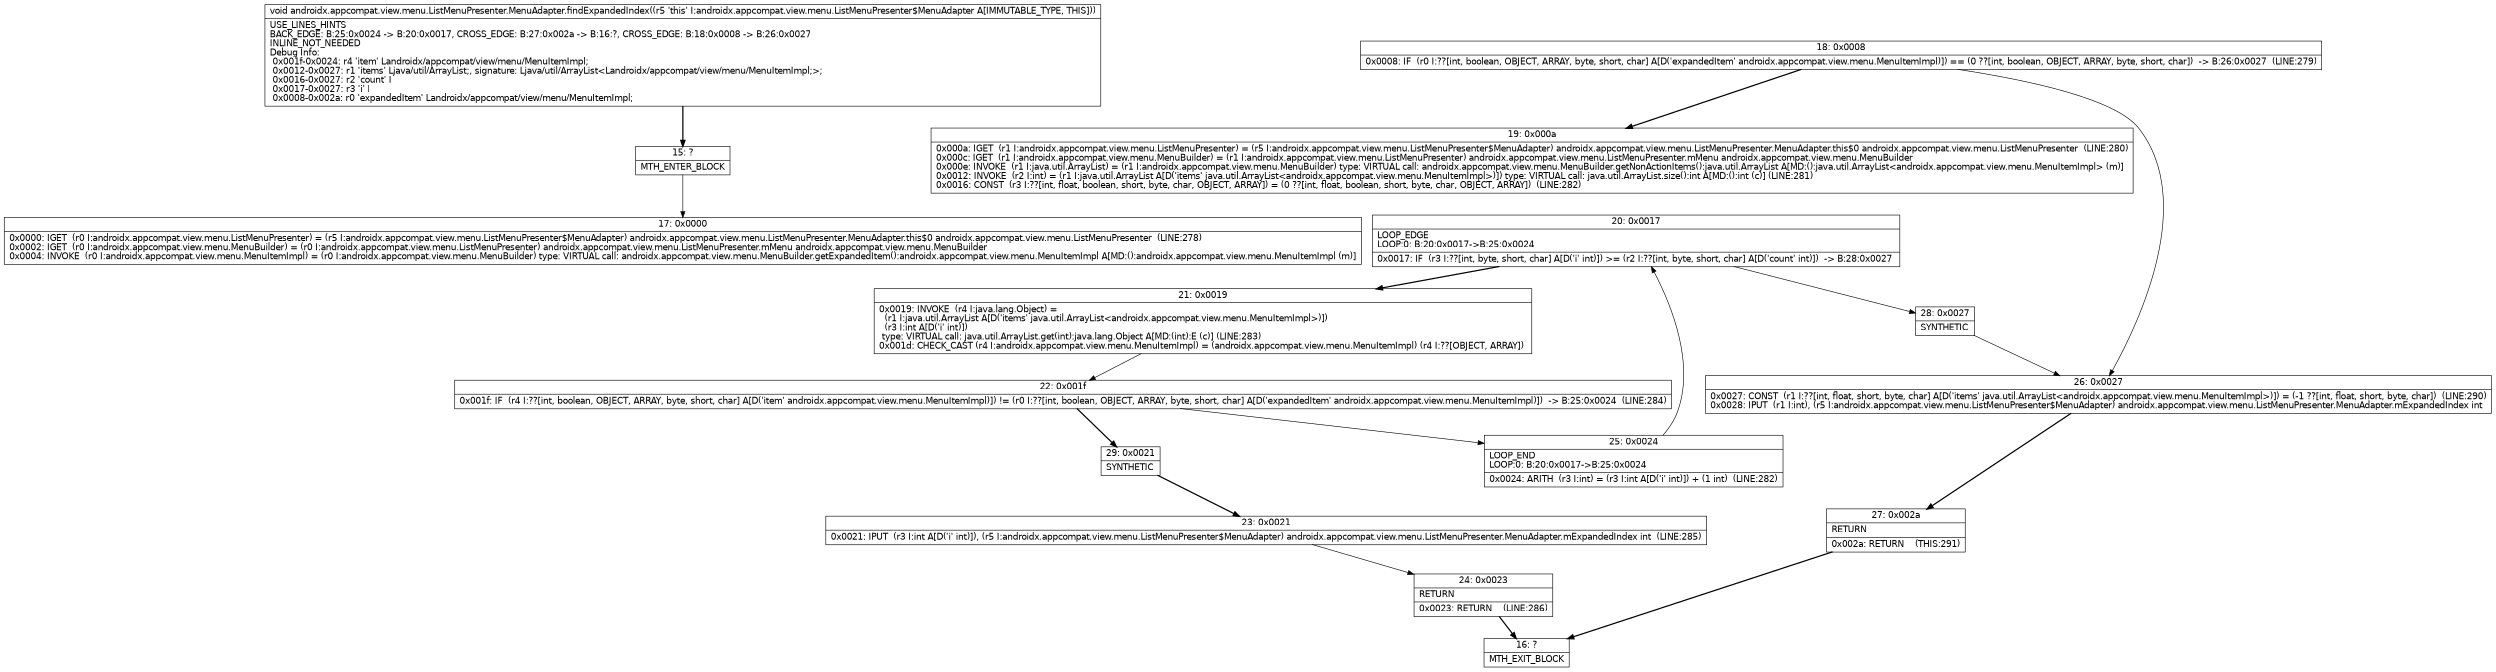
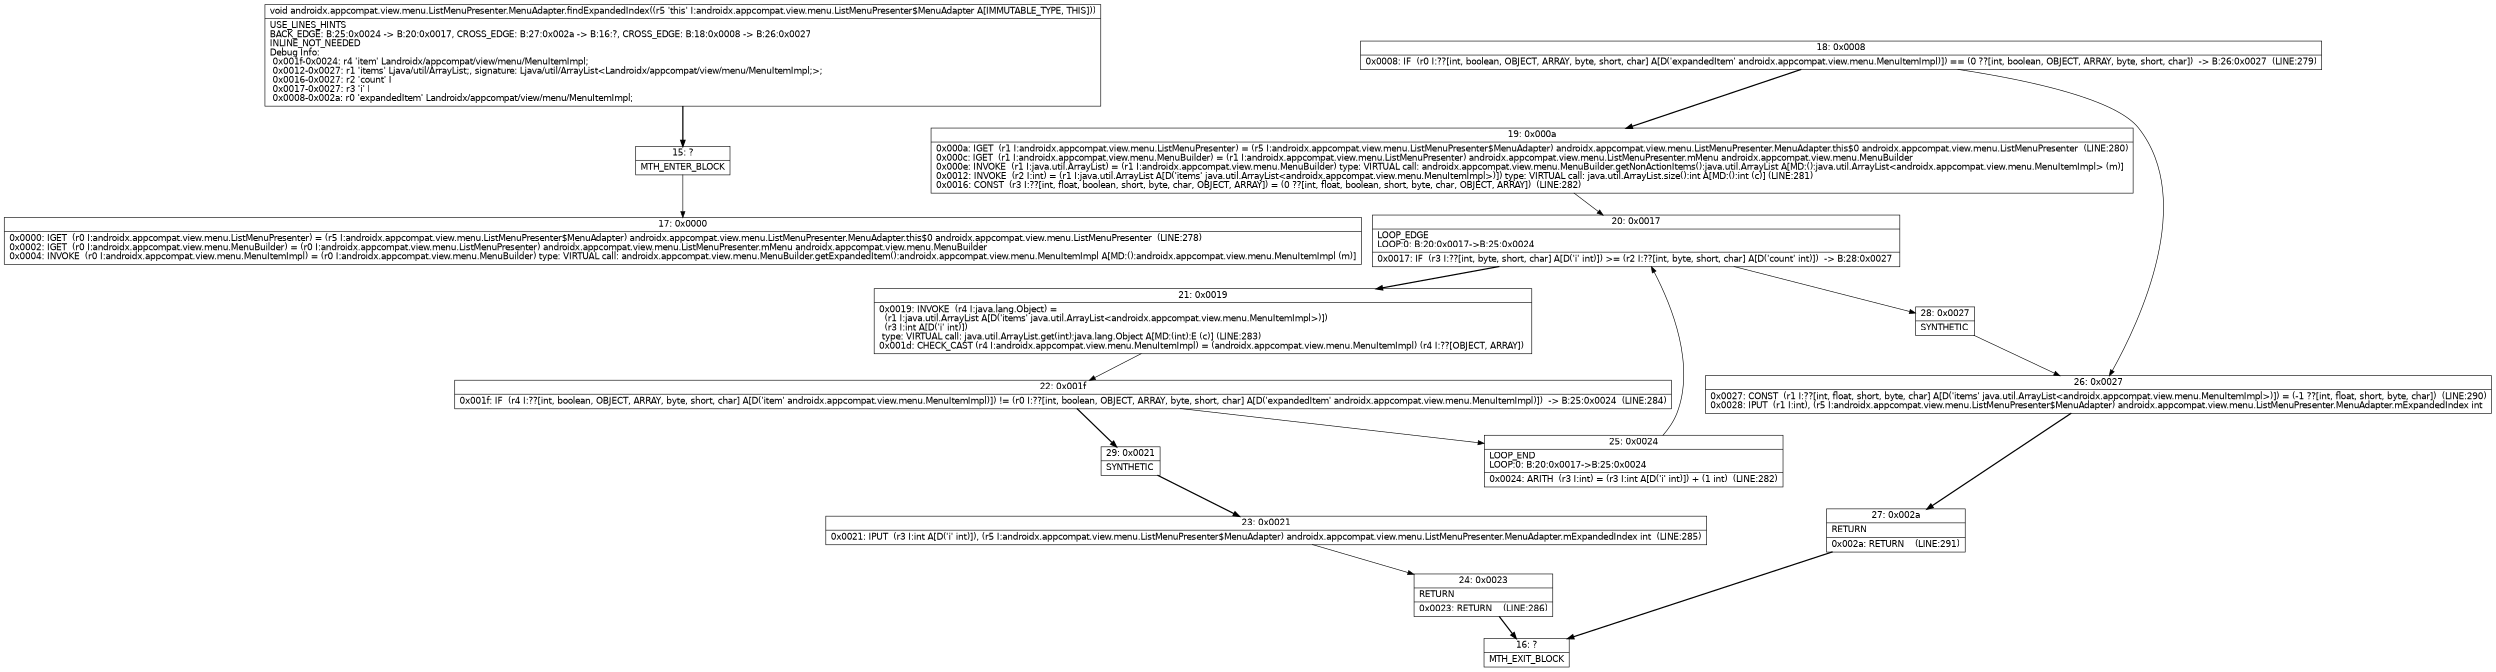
  digraph {
    fontname="DejaVu Sans"
    node [fontname="DejaVu Sans" shape=record]
    edge [fontname="DejaVu Sans" style=solid]
    n1 [label="{15\:\ ?|MTH_ENTER_BLOCK\l}"]
    n2 [label="{17\:\ 0x0000|0x0000: IGET  (r0 I:androidx.appcompat.view.menu.ListMenuPresenter) = (r5 I:androidx.appcompat.view.menu.ListMenuPresenter$MenuAdapter) androidx.appcompat.view.menu.ListMenuPresenter.MenuAdapter.this$0 androidx.appcompat.view.menu.ListMenuPresenter  (LINE:278)\l0x0002: IGET  (r0 I:androidx.appcompat.view.menu.MenuBuilder) = (r0 I:androidx.appcompat.view.menu.ListMenuPresenter) androidx.appcompat.view.menu.ListMenuPresenter.mMenu androidx.appcompat.view.menu.MenuBuilder \l0x0004: INVOKE  (r0 I:androidx.appcompat.view.menu.MenuItemImpl) = (r0 I:androidx.appcompat.view.menu.MenuBuilder) type: VIRTUAL call: androidx.appcompat.view.menu.MenuBuilder.getExpandedItem():androidx.appcompat.view.menu.MenuItemImpl A[MD:():androidx.appcompat.view.menu.MenuItemImpl (m)]\l}"]
    n3 [label="{18\:\ 0x0008|0x0008: IF  (r0 I:??[int, boolean, OBJECT, ARRAY, byte, short, char] A[D('expandedItem' androidx.appcompat.view.menu.MenuItemImpl)]) == (0 ??[int, boolean, OBJECT, ARRAY, byte, short, char])  \-\> B:26:0x0027  (LINE:279)\l}"]
    n4 [label="{19\:\ 0x000a|0x000a: IGET  (r1 I:androidx.appcompat.view.menu.ListMenuPresenter) = (r5 I:androidx.appcompat.view.menu.ListMenuPresenter$MenuAdapter) androidx.appcompat.view.menu.ListMenuPresenter.MenuAdapter.this$0 androidx.appcompat.view.menu.ListMenuPresenter  (LINE:280)\l0x000c: IGET  (r1 I:androidx.appcompat.view.menu.MenuBuilder) = (r1 I:androidx.appcompat.view.menu.ListMenuPresenter) androidx.appcompat.view.menu.ListMenuPresenter.mMenu androidx.appcompat.view.menu.MenuBuilder \l0x000e: INVOKE  (r1 I:java.util.ArrayList) = (r1 I:androidx.appcompat.view.menu.MenuBuilder) type: VIRTUAL call: androidx.appcompat.view.menu.MenuBuilder.getNonActionItems():java.util.ArrayList A[MD:():java.util.ArrayList\<androidx.appcompat.view.menu.MenuItemImpl\> (m)]\l0x0012: INVOKE  (r2 I:int) = (r1 I:java.util.ArrayList A[D('items' java.util.ArrayList\<androidx.appcompat.view.menu.MenuItemImpl\>)]) type: VIRTUAL call: java.util.ArrayList.size():int A[MD:():int (c)] (LINE:281)\l0x0016: CONST  (r3 I:??[int, float, boolean, short, byte, char, OBJECT, ARRAY]) = (0 ??[int, float, boolean, short, byte, char, OBJECT, ARRAY])  (LINE:282)\l}"]
    n5 [label="{26\:\ 0x0027|0x0027: CONST  (r1 I:??[int, float, short, byte, char] A[D('items' java.util.ArrayList\<androidx.appcompat.view.menu.MenuItemImpl\>)]) = (\-1 ??[int, float, short, byte, char])  (LINE:290)\l0x0028: IPUT  (r1 I:int), (r5 I:androidx.appcompat.view.menu.ListMenuPresenter$MenuAdapter) androidx.appcompat.view.menu.ListMenuPresenter.MenuAdapter.mExpandedIndex int \l}"]
    n6 [label="{20\:\ 0x0017|LOOP_EDGE\lLOOP:0: B:20:0x0017\-\>B:25:0x0024\l|0x0017: IF  (r3 I:??[int, byte, short, char] A[D('i' int)]) \>= (r2 I:??[int, byte, short, char] A[D('count' int)])  \-\> B:28:0x0027 \l}"]
-   n7 [label="{27\:\ 0x002a|RETURN\l|0x002a: RETURN    (THIS:291)\l}"]
+   n7 [label="{27\:\ 0x002a|RETURN\l|0x002a: RETURN    (LINE:291)\l}"]
    n8 [label="{21\:\ 0x0019|0x0019: INVOKE  (r4 I:java.lang.Object) = \l  (r1 I:java.util.ArrayList A[D('items' java.util.ArrayList\<androidx.appcompat.view.menu.MenuItemImpl\>)])\l  (r3 I:int A[D('i' int)])\l type: VIRTUAL call: java.util.ArrayList.get(int):java.lang.Object A[MD:(int):E (c)] (LINE:283)\l0x001d: CHECK_CAST (r4 I:androidx.appcompat.view.menu.MenuItemImpl) = (androidx.appcompat.view.menu.MenuItemImpl) (r4 I:??[OBJECT, ARRAY]) \l}"]
    n9 [label="{28\:\ 0x0027|SYNTHETIC\l}"]
    n10 [label="{22\:\ 0x001f|0x001f: IF  (r4 I:??[int, boolean, OBJECT, ARRAY, byte, short, char] A[D('item' androidx.appcompat.view.menu.MenuItemImpl)]) != (r0 I:??[int, boolean, OBJECT, ARRAY, byte, short, char] A[D('expandedItem' androidx.appcompat.view.menu.MenuItemImpl)])  \-\> B:25:0x0024  (LINE:284)\l}"]
    n11 [label="{25\:\ 0x0024|LOOP_END\lLOOP:0: B:20:0x0017\-\>B:25:0x0024\l|0x0024: ARITH  (r3 I:int) = (r3 I:int A[D('i' int)]) + (1 int)  (LINE:282)\l}"]
    n12 [label="{29\:\ 0x0021|SYNTHETIC\l}"]
    n13 [label="{23\:\ 0x0021|0x0021: IPUT  (r3 I:int A[D('i' int)]), (r5 I:androidx.appcompat.view.menu.ListMenuPresenter$MenuAdapter) androidx.appcompat.view.menu.ListMenuPresenter.MenuAdapter.mExpandedIndex int  (LINE:285)\l}"]
    n14 [label="{24\:\ 0x0023|RETURN\l|0x0023: RETURN    (LINE:286)\l}"]
    n15 [label="{16\:\ ?|MTH_EXIT_BLOCK\l}"]
    n16 [label="{void androidx.appcompat.view.menu.ListMenuPresenter.MenuAdapter.findExpandedIndex((r5 'this' I:androidx.appcompat.view.menu.ListMenuPresenter$MenuAdapter A[IMMUTABLE_TYPE, THIS]))  | USE_LINES_HINTS\lBACK_EDGE: B:25:0x0024 \-\> B:20:0x0017, CROSS_EDGE: B:27:0x002a \-\> B:16:?, CROSS_EDGE: B:18:0x0008 \-\> B:26:0x0027\lINLINE_NOT_NEEDED\lDebug Info:\l  0x001f\-0x0024: r4 'item' Landroidx\/appcompat\/view\/menu\/MenuItemImpl;\l  0x0012\-0x0027: r1 'items' Ljava\/util\/ArrayList;, signature: Ljava\/util\/ArrayList\<Landroidx\/appcompat\/view\/menu\/MenuItemImpl;\>;\l  0x0016\-0x0027: r2 'count' I\l  0x0017\-0x0027: r3 'i' I\l  0x0008\-0x002a: r0 'expandedItem' Landroidx\/appcompat\/view\/menu\/MenuItemImpl;\l}"]
    n1 -> n2
    n3 -> n4 [style=bold]
    n3 -> n5
+   n4 -> n6
    n5 -> n7 [style=bold]
    n6 -> n8 [style=bold]
    n6 -> n9
    n7 -> n15 [style=bold]
    n8 -> n10
    n9 -> n5
    n10 -> n11
    n10 -> n12 [style=bold]
    n11 -> n6
    n12 -> n13 [style=bold]
    n13 -> n14
    n14 -> n15 [style=bold]
    n16 -> n1 [style=bold]
  }
